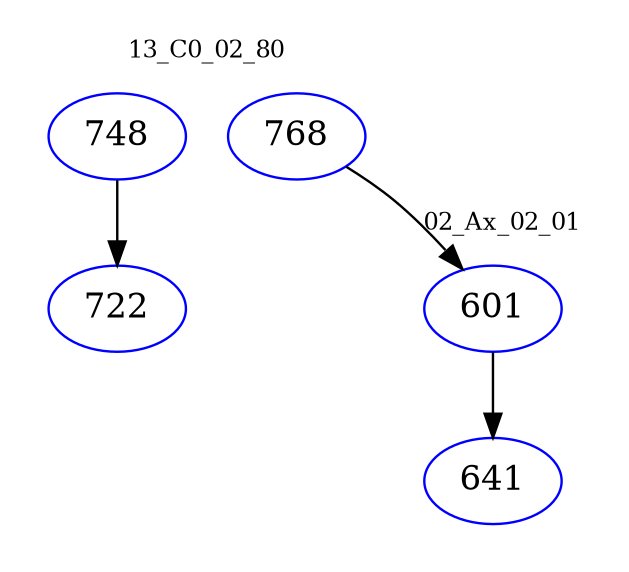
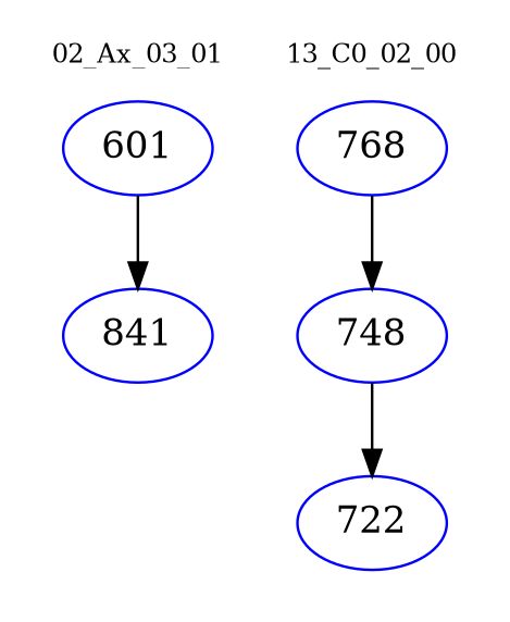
  digraph {
    node [color=blue]
    edge [color=black]
    n1 [label=601]
-   n2 [label=641]
+   n2 [label=841]
    n3 [label=768]
    n4 [label=748]
    n5 [label=722]
    subgraph cluster_1 {
      color=white
      fontsize=10
-     label="02_Ax_02_01"
+     label="02_Ax_03_01"
      n1
      n2
    }
    subgraph cluster_2 {
      color=white
      fontsize=10
-     label="13_C0_02_80"
+     label="13_C0_02_00"
      n3
      n4
      n5
    }
    n1 -> n2
-   n3 -> n1
+   n3 -> n4
    n4 -> n5
  }
